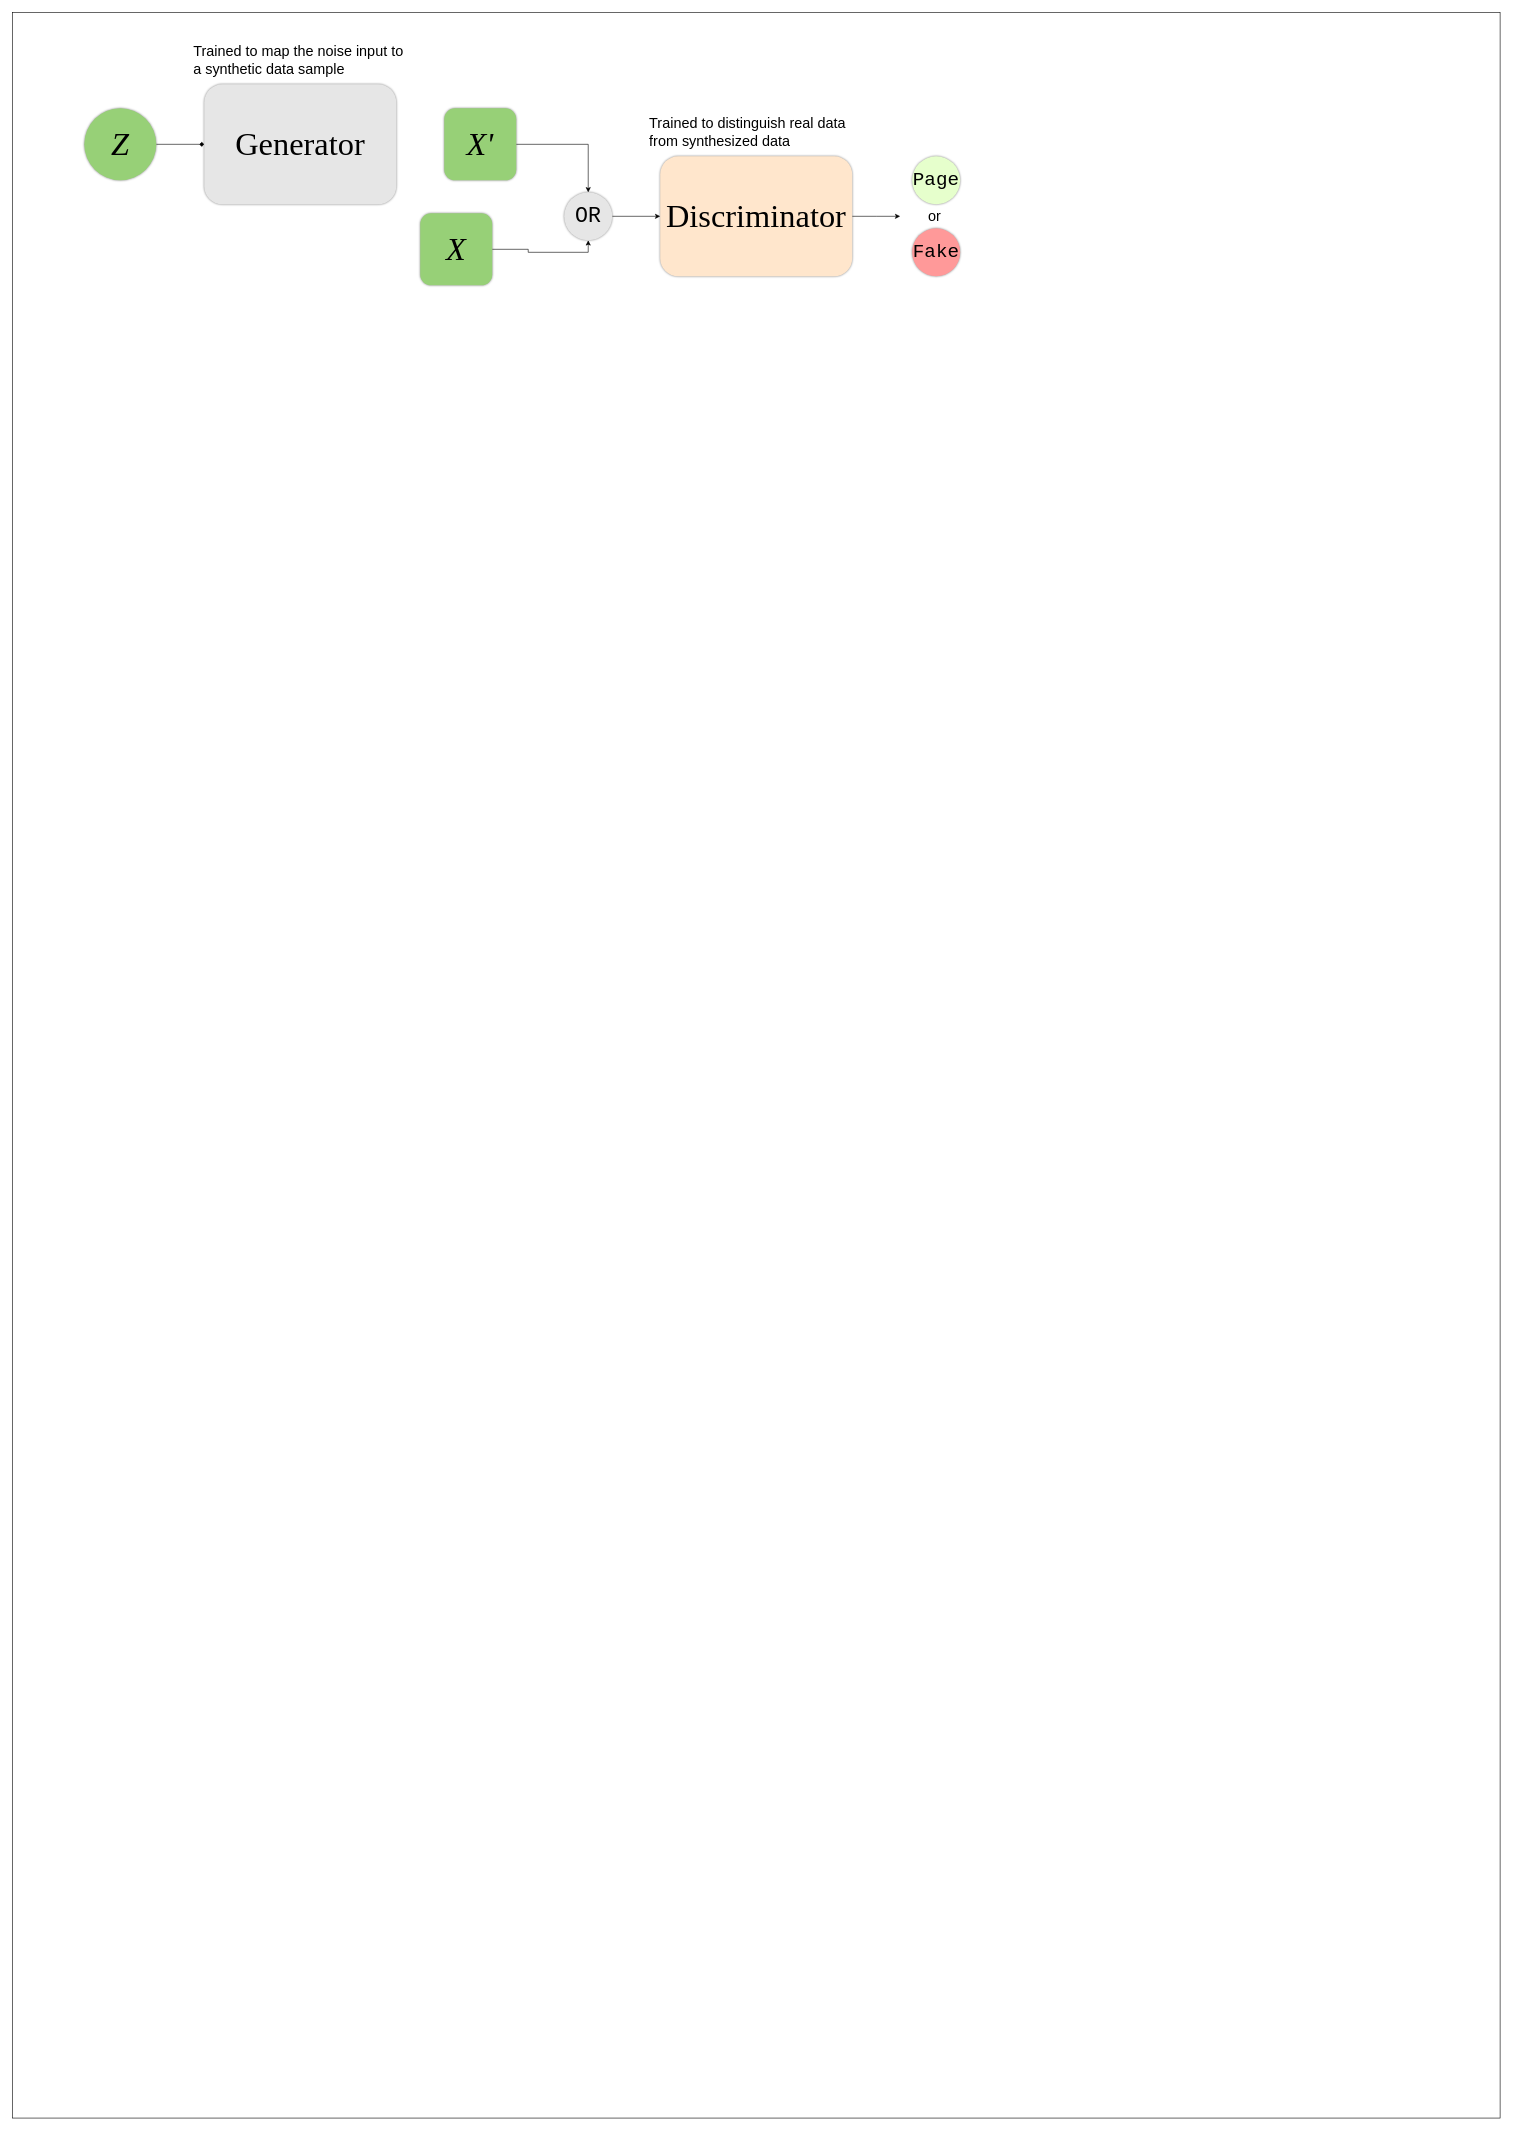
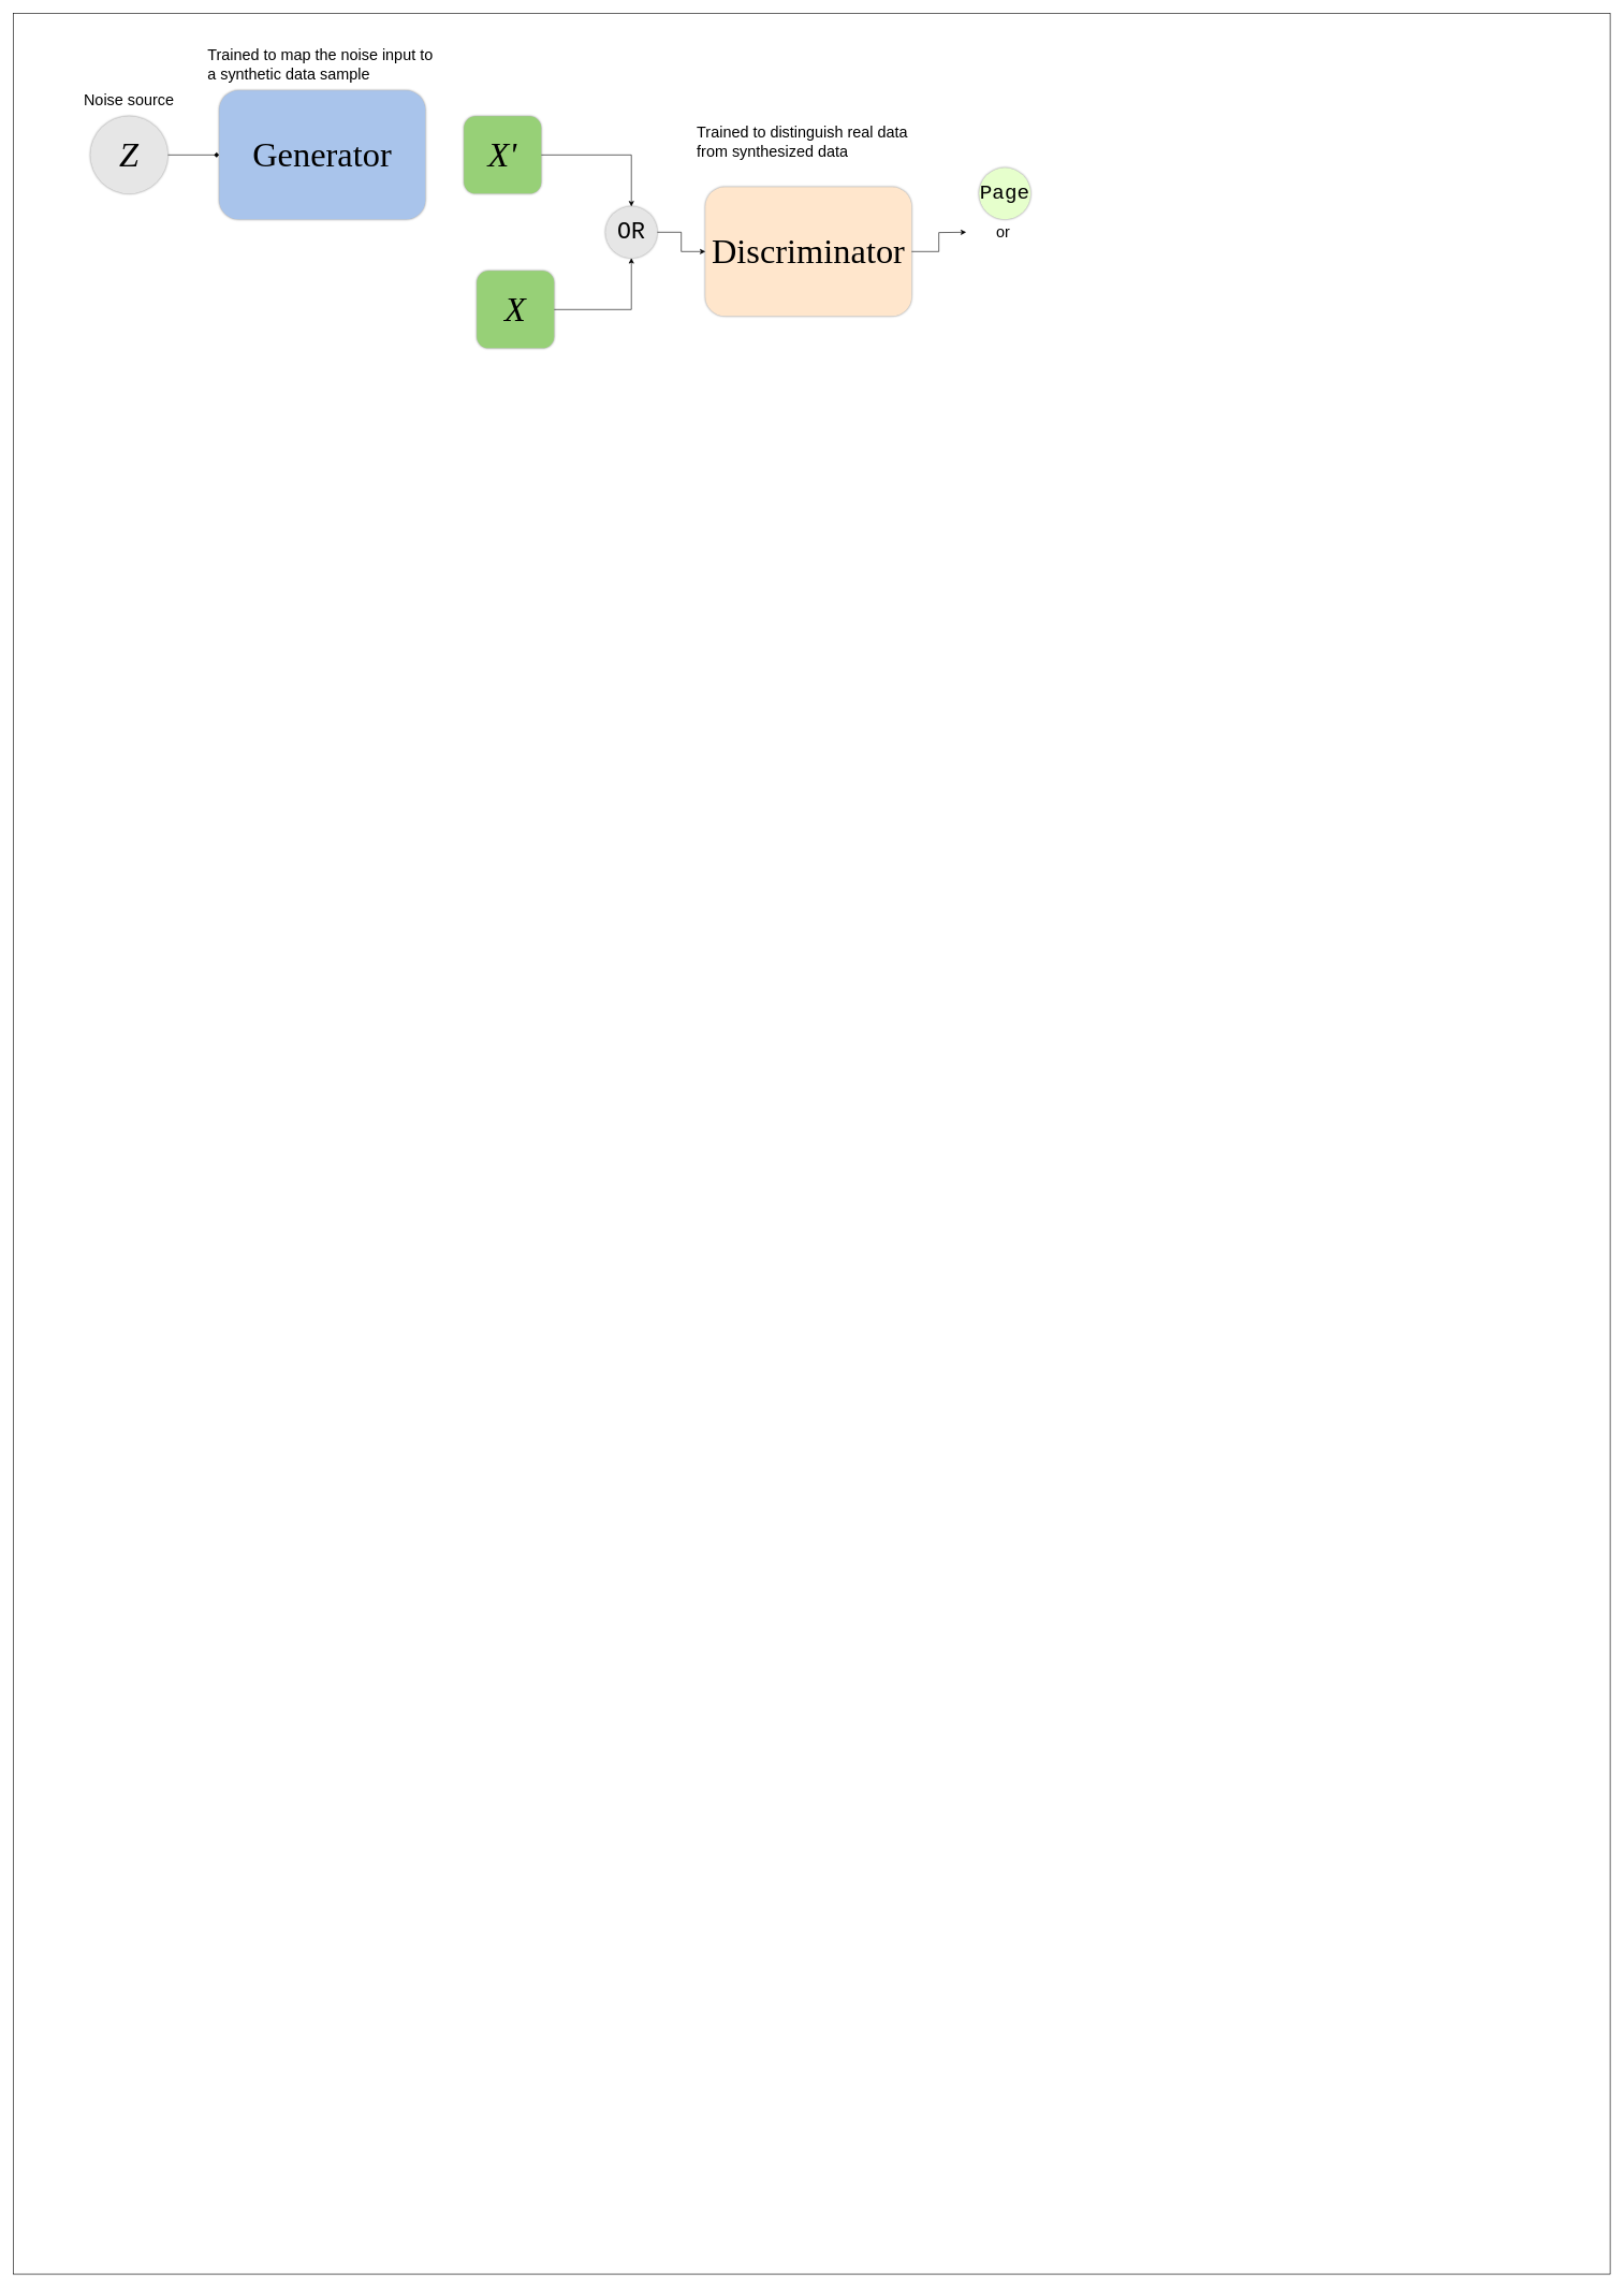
  <mxCell id="0" />
  <mxCell id="1" parent="0" />
  <mxCell id="2" value="" style="rounded=0;whiteSpace=wrap;html=1;fillColor=none;movable=0;resizable=0;rotatable=0;deletable=0;editable=0;locked=1;connectable=0;" vertex="1" parent="1"><mxGeometry x="20" y="20" width="2480" height="3510" as="geometry" /></mxCell>
- <mxCell id="3" value="&lt;font data-font-src=&quot;https://cdn.jsdelivr.net/gh/vsalvino/computer-modern@main/fonts/sans.css&quot; face=&quot;Computer Modern Sans&quot; style=&quot;font-size: 54px;&quot;&gt;Generator&lt;/font&gt;" style="rounded=1;whiteSpace=wrap;html=1;aspect=fixed;fillColor=#e6e6e6;strokeColor=none;shadow=1;shadowOpacity=50;shadowOffsetX=0;shadowOffsetY=0;" vertex="1" parent="1"><mxGeometry x="340" y="140" width="320" height="200" as="geometry" /></mxCell>
+ <mxCell id="3" value="&lt;font data-font-src=&quot;https://cdn.jsdelivr.net/gh/vsalvino/computer-modern@main/fonts/sans.css&quot; face=&quot;Computer Modern Sans&quot; style=&quot;font-size: 54px;&quot;&gt;Generator&lt;/font&gt;" style="rounded=1;whiteSpace=wrap;html=1;aspect=fixed;fillColor=#A9C4EB;strokeColor=none;shadow=1;shadowOpacity=50;shadowOffsetX=0;shadowOffsetY=0;" vertex="1" parent="1"><mxGeometry x="340" y="140" width="320" height="200" as="geometry" /></mxCell>
  <mxCell id="4" value="" style="edgeStyle=orthogonalEdgeStyle;rounded=0;orthogonalLoop=1;jettySize=auto;html=1;endArrow=diamond;" edge="1" parent="1" source="5" target="3"><mxGeometry relative="1" as="geometry" /></mxCell>
- <mxCell id="5" value="&lt;font data-font-src=&quot;https://cdn.jsdelivr.net/gh/vsalvino/computer-modern@main/fonts/sans.css&quot; face=&quot;Computer Modern Sans&quot; style=&quot;font-size: 54px;&quot;&gt;&lt;i style=&quot;&quot;&gt;Z&lt;/i&gt;&lt;/font&gt;" style="ellipse;whiteSpace=wrap;html=1;aspect=fixed;fillColor=#97D077;strokeColor=none;shadow=1;shadowOpacity=50;shadowOffsetX=0;shadowOffsetY=0;" vertex="1" parent="1"><mxGeometry x="140" y="180" width="120" height="120" as="geometry" /></mxCell>
+ <mxCell id="5" value="&lt;font data-font-src=&quot;https://cdn.jsdelivr.net/gh/vsalvino/computer-modern@main/fonts/sans.css&quot; face=&quot;Computer Modern Sans&quot; style=&quot;font-size: 54px;&quot;&gt;&lt;i style=&quot;&quot;&gt;Z&lt;/i&gt;&lt;/font&gt;" style="ellipse;whiteSpace=wrap;html=1;aspect=fixed;fillColor=#e6e6e6;strokeColor=none;shadow=1;shadowOpacity=50;shadowOffsetX=0;shadowOffsetY=0;" vertex="1" parent="1"><mxGeometry x="140" y="180" width="120" height="120" as="geometry" /></mxCell>
  <mxCell id="6" style="edgeStyle=orthogonalEdgeStyle;rounded=0;orthogonalLoop=1;jettySize=auto;html=1;entryX=0.5;entryY=1;entryDx=0;entryDy=0;" edge="1" parent="1" source="7" target="13"><mxGeometry relative="1" as="geometry" /></mxCell>
- <mxCell id="7" value="&lt;font data-font-src=&quot;https://cdn.jsdelivr.net/gh/vsalvino/computer-modern@main/fonts/sans.css&quot; face=&quot;Computer Modern Sans&quot; style=&quot;&quot;&gt;&lt;span style=&quot;font-size: 54px;&quot;&gt;&lt;i&gt;X&lt;/i&gt;&lt;/span&gt;&lt;/font&gt;" style="rounded=1;whiteSpace=wrap;html=1;aspect=fixed;fillColor=#97D077;strokeColor=none;shadow=1;shadowOpacity=50;shadowOffsetX=0;shadowOffsetY=0;" vertex="1" parent="1"><mxGeometry x="700" y="355" width="120" height="120" as="geometry" /></mxCell>
+ <mxCell id="7" value="&lt;font data-font-src=&quot;https://cdn.jsdelivr.net/gh/vsalvino/computer-modern@main/fonts/sans.css&quot; face=&quot;Computer Modern Sans&quot; style=&quot;&quot;&gt;&lt;span style=&quot;font-size: 54px;&quot;&gt;&lt;i&gt;X&lt;/i&gt;&lt;/span&gt;&lt;/font&gt;" style="rounded=1;whiteSpace=wrap;html=1;aspect=fixed;fillColor=#97D077;strokeColor=none;shadow=1;shadowOpacity=50;shadowOffsetX=0;shadowOffsetY=0;" vertex="1" parent="1"><mxGeometry x="740" y="420" width="120" height="120" as="geometry" /></mxCell>
  <mxCell id="8" style="edgeStyle=orthogonalEdgeStyle;rounded=0;orthogonalLoop=1;jettySize=auto;html=1;entryX=0.5;entryY=0;entryDx=0;entryDy=0;" edge="1" parent="1" source="9" target="13"><mxGeometry relative="1" as="geometry" /></mxCell>
- <mxCell id="9" value="&lt;font data-font-src=&quot;https://cdn.jsdelivr.net/gh/vsalvino/computer-modern@main/fonts/sans.css&quot; face=&quot;Computer Modern Sans&quot; style=&quot;&quot;&gt;&lt;span style=&quot;font-size: 54px;&quot;&gt;&lt;i&gt;X'&lt;/i&gt;&lt;/span&gt;&lt;/font&gt;" style="rounded=1;whiteSpace=wrap;html=1;aspect=fixed;fillColor=#97D077;strokeColor=none;shadow=1;shadowOpacity=50;shadowOffsetX=0;shadowOffsetY=0;" vertex="1" parent="1"><mxGeometry x="740" y="180" width="120" height="120" as="geometry" /></mxCell>
+ <mxCell id="9" value="&lt;font data-font-src=&quot;https://cdn.jsdelivr.net/gh/vsalvino/computer-modern@main/fonts/sans.css&quot; face=&quot;Computer Modern Sans&quot; style=&quot;&quot;&gt;&lt;span style=&quot;font-size: 54px;&quot;&gt;&lt;i&gt;X'&lt;/i&gt;&lt;/span&gt;&lt;/font&gt;" style="rounded=1;whiteSpace=wrap;html=1;aspect=fixed;fillColor=#97D077;strokeColor=none;shadow=1;shadowOpacity=50;shadowOffsetX=0;shadowOffsetY=0;" vertex="1" parent="1"><mxGeometry x="720" y="180" width="120" height="120" as="geometry" /></mxCell>
  <mxCell id="10" value="" style="edgeStyle=orthogonalEdgeStyle;rounded=0;orthogonalLoop=1;jettySize=auto;html=1;" edge="1" parent="1" source="11"><mxGeometry relative="1" as="geometry"><mxPoint x="1500" y="360" as="targetPoint" /></mxGeometry></mxCell>
- <mxCell id="11" value="&lt;font data-font-src=&quot;https://cdn.jsdelivr.net/gh/vsalvino/computer-modern@main/fonts/sans.css&quot; face=&quot;Computer Modern Sans&quot; style=&quot;font-size: 54px;&quot;&gt;Discriminator&lt;/font&gt;" style="rounded=1;whiteSpace=wrap;html=1;aspect=fixed;fillColor=#FFE6CC;strokeColor=none;shadow=1;shadowOpacity=50;shadowOffsetX=0;shadowOffsetY=0;" vertex="1" parent="1"><mxGeometry x="1100" y="260" width="320" height="200" as="geometry" /></mxCell>
+ <mxCell id="11" value="&lt;font data-font-src=&quot;https://cdn.jsdelivr.net/gh/vsalvino/computer-modern@main/fonts/sans.css&quot; face=&quot;Computer Modern Sans&quot; style=&quot;font-size: 54px;&quot;&gt;Discriminator&lt;/font&gt;" style="rounded=1;whiteSpace=wrap;html=1;aspect=fixed;fillColor=#FFE6CC;strokeColor=none;shadow=1;shadowOpacity=50;shadowOffsetX=0;shadowOffsetY=0;" vertex="1" parent="1"><mxGeometry x="1095" y="290" width="320" height="200" as="geometry" /></mxCell>
  <mxCell id="12" value="" style="edgeStyle=orthogonalEdgeStyle;rounded=0;orthogonalLoop=1;jettySize=auto;html=1;" edge="1" parent="1" source="13" target="11"><mxGeometry relative="1" as="geometry" /></mxCell>
  <mxCell id="13" value="&lt;font face=&quot;Courier New&quot; style=&quot;font-size: 36px;&quot;&gt;OR&lt;/font&gt;" style="ellipse;whiteSpace=wrap;html=1;aspect=fixed;fillColor=#E6E6E6;strokeColor=none;shadow=1;shadowOpacity=50;shadowOffsetX=0;shadowOffsetY=0;" vertex="1" parent="1"><mxGeometry x="940" y="320" width="80" height="80" as="geometry" /></mxCell>
+ <mxCell id="14" value="&lt;font face=&quot;Helvetica&quot; style=&quot;font-size: 24px;&quot;&gt;Noise source&lt;/font&gt;" style="text;html=1;align=center;verticalAlign=middle;whiteSpace=wrap;rounded=0;" vertex="1" parent="1"><mxGeometry x="100" y="140" width="200" height="30" as="geometry" /></mxCell>
  <mxCell id="15" value="&lt;font face=&quot;Helvetica&quot; style=&quot;font-size: 24px;&quot;&gt;Trained to map the noise input to a synthetic data sample&lt;/font&gt;" style="text;html=1;align=left;verticalAlign=middle;whiteSpace=wrap;rounded=0;" vertex="1" parent="1"><mxGeometry x="320" y="60" width="360" height="80" as="geometry" /></mxCell>
  <mxCell id="16" value="&lt;font face=&quot;Helvetica&quot; style=&quot;font-size: 24px;&quot;&gt;Trained to distinguish real data from synthesized data&lt;/font&gt;" style="text;html=1;align=left;verticalAlign=middle;whiteSpace=wrap;rounded=0;" vertex="1" parent="1"><mxGeometry x="1080" y="180" width="360" height="80" as="geometry" /></mxCell>
  <mxCell id="17" value="&lt;font face=&quot;Courier New&quot; style=&quot;font-size: 32px;&quot;&gt;Page&lt;/font&gt;" style="ellipse;whiteSpace=wrap;html=1;aspect=fixed;fillColor=#E6FFCC;strokeColor=none;shadow=1;shadowOpacity=50;shadowOffsetX=0;shadowOffsetY=0;" vertex="1" parent="1"><mxGeometry x="1520" y="260" width="80" height="80" as="geometry" /></mxCell>
- <mxCell id="18" value="&lt;font face=&quot;Courier New&quot; style=&quot;font-size: 32px;&quot;&gt;Fake&lt;/font&gt;" style="ellipse;whiteSpace=wrap;html=1;aspect=fixed;fillColor=#FF9999;strokeColor=none;shadow=1;shadowOpacity=50;shadowOffsetX=0;shadowOffsetY=0;" vertex="1" parent="1"><mxGeometry x="1520" y="380" width="80" height="80" as="geometry" /></mxCell>
  <mxCell id="19" value="&lt;font face=&quot;Helvetica&quot; style=&quot;font-size: 24px;&quot;&gt;or&lt;/font&gt;" style="text;html=1;align=left;verticalAlign=middle;whiteSpace=wrap;rounded=0;" vertex="1" parent="1"><mxGeometry x="1545" y="340" width="30" height="40" as="geometry" /></mxCell>
